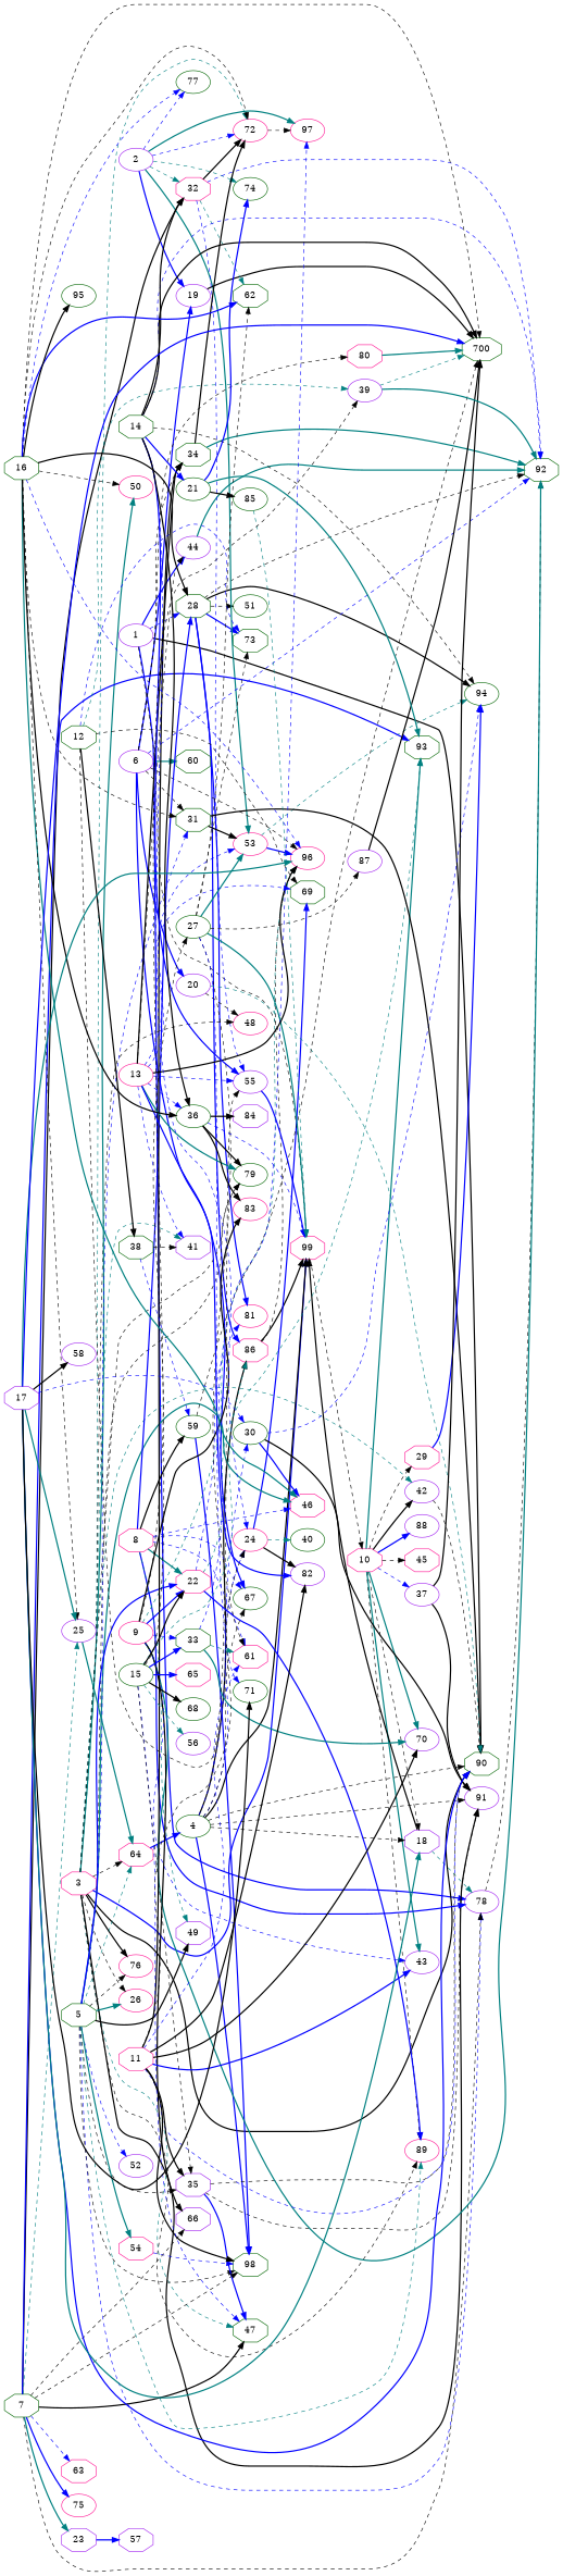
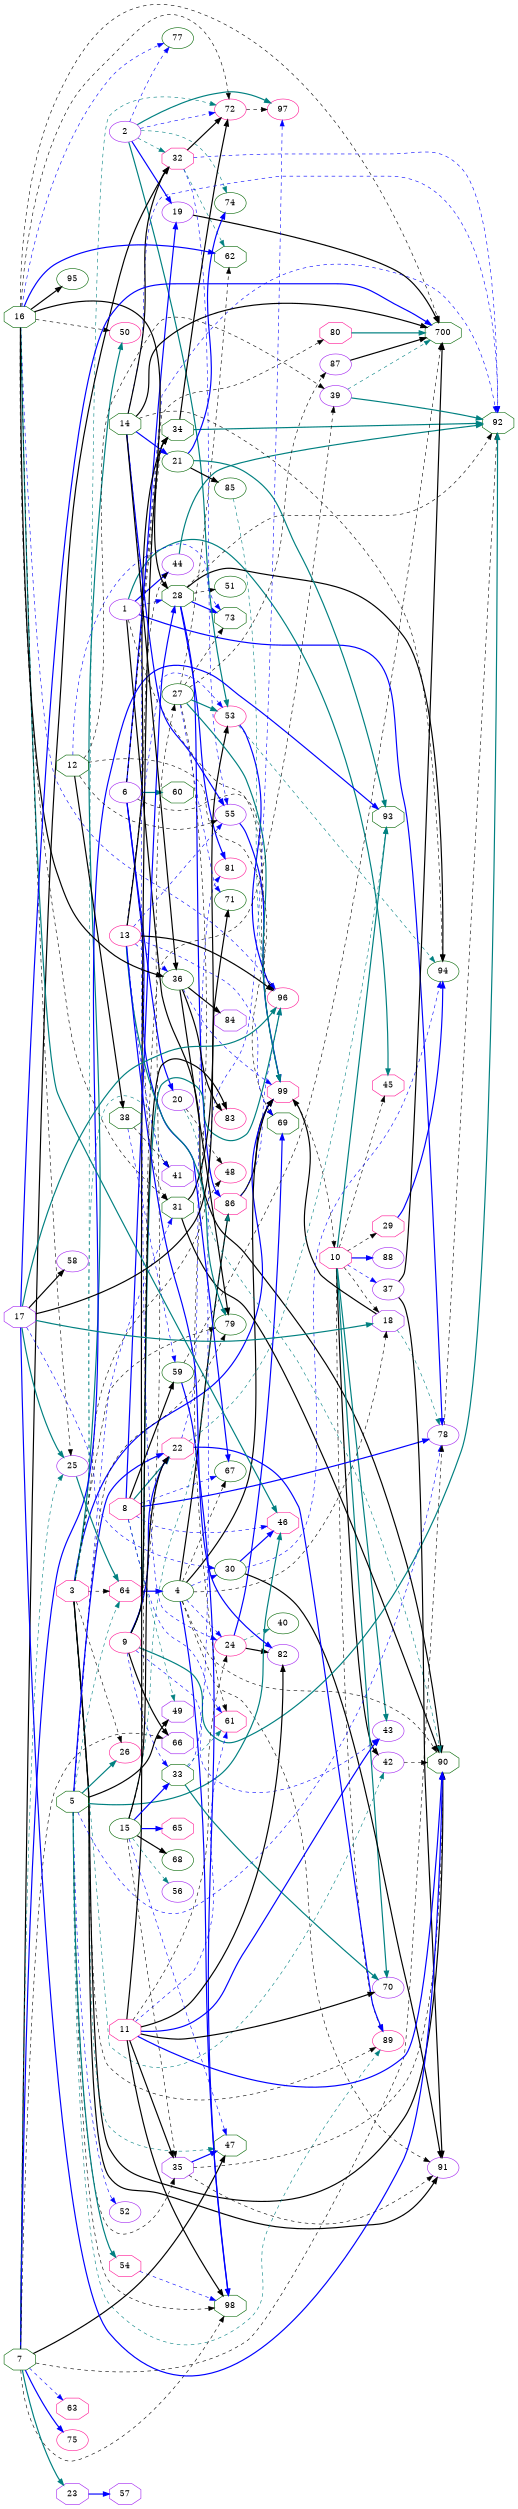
  digraph {
    rankdir=LR
    node [alpha=0.18 color=darkgreen shape=ellipse]
    edge [color=black style=dashed]
    1 [alpha=0.12 color=purple]
    28 [alpha=0.07 shape=octagon]
    44 [alpha=0.12 color=purple]
    45 [alpha=0.06 color=deeppink shape=octagon]
    78 [alpha=0.02 color=purple]
    90 [alpha=0.13 shape=octagon]
    99 [alpha=0.01 color=deeppink shape=octagon]
    86 [alpha=0.10 color=deeppink shape=octagon]
    92 [alpha=0.14 shape=octagon]
    73 [alpha=0.03 shape=octagon]
    94
    81 [alpha=0.00 color=deeppink]
    51
    10 [alpha=0.16 color=deeppink shape=octagon]
    96 [alpha=0.00 color=deeppink]
    2 [alpha=0.09 color=purple]
    19 [alpha=0.04 color=purple]
    32 [alpha=0.12 color=deeppink shape=octagon]
    53 [alpha=0.11 color=deeppink]
    72 [alpha=0.08 color=deeppink]
    74 [alpha=0.20]
    77 [alpha=0.02]
    97 [alpha=0.13 color=deeppink]
    n24 [alpha=0.13 label=700 shape=octagon]
    55 [alpha=0.16 color=purple]
    62 [alpha=0.11 shape=octagon]
    3 [alpha=0.05 color=deeppink shape=octagon]
    26 [alpha=0.08 color=deeppink]
    41 [alpha=0.02 color=purple shape=octagon]
    42 [color=purple]
    47 [alpha=0.10 shape=octagon]
    48 [alpha=0.13 color=deeppink]
    50 [color=deeppink]
    64 [alpha=0.12 color=deeppink shape=octagon]
-   76 [alpha=0.16 color=deeppink]
    79 [alpha=0.08]
    89 [alpha=0.09 color=deeppink]
    91 [alpha=0.09 color=purple]
    4 [alpha=0.09]
    18 [alpha=0.09 color=purple shape=octagon]
    24 [alpha=0.14 color=deeppink]
    30
    67 [alpha=0.17]
    98 [alpha=0.15 shape=octagon]
    82 [alpha=0.06 color=purple]
    69 [alpha=0.14 shape=octagon]
    40 [alpha=0.01]
    46 [alpha=0.07 color=deeppink shape=octagon]
    5 [alpha=0.16 shape=octagon]
    22 [alpha=0.01 color=deeppink shape=octagon]
    31 [alpha=0.16 shape=octagon]
    35 [alpha=0.15 color=purple shape=octagon]
    49 [alpha=0.11 color=purple shape=octagon]
    52 [alpha=0.06 color=purple]
    54 [alpha=0.15 color=deeppink shape=octagon]
    93 [alpha=0.12 shape=octagon]
    6 [alpha=0.04 color=purple]
    20 [color=purple]
    34 [alpha=0.15 shape=octagon]
    60 [alpha=0.04 shape=octagon]
    80 [alpha=0.10 color=deeppink shape=octagon]
    7 [alpha=0.13 shape=octagon]
    23 [alpha=0.17 color=purple shape=octagon]
    25 [alpha=0.10 color=purple]
    63 [color=deeppink shape=octagon]
    66 [color=purple shape=octagon]
    75 [alpha=0.08 color=deeppink]
    57 [alpha=0.15 color=purple shape=octagon]
    8 [color=deeppink shape=octagon]
    59 [alpha=0.09]
    61 [alpha=0.10 color=deeppink shape=octagon]
    9 [alpha=0.12 color=deeppink]
    27 [alpha=0.01]
    33 [alpha=0.03 shape=octagon]
    43 [alpha=0.08 color=purple]
    83 [alpha=0.01 color=deeppink]
    71 [alpha=0.09]
    87 [alpha=0.10 color=purple]
    70 [alpha=0.13 color=purple]
    29 [alpha=0.06 color=deeppink shape=octagon]
    37 [alpha=0.19 color=purple]
    88 [alpha=0.05 color=purple]
    11 [alpha=0.06 color=deeppink shape=octagon]
    12 [alpha=0.09 shape=octagon]
    38 [alpha=0.17 shape=octagon]
    39 [alpha=0.01 color=purple]
    13 [alpha=0.17 color=deeppink]
    36 [alpha=0.16]
    84 [alpha=0.02 color=purple shape=octagon]
    14 [alpha=0.20 shape=octagon]
    21 [alpha=0.19]
    85 [alpha=0.02]
    15 [alpha=0.17]
    56 [alpha=0.17 color=purple]
    65 [alpha=0.14 color=deeppink shape=octagon]
    68 [alpha=0.03]
    16 [alpha=0.19 shape=octagon]
    95 [alpha=0.10]
    17 [alpha=0.12 color=purple shape=octagon]
    58 [alpha=0.17 color=purple]
    1 -> 28 [color=blue]
    1 -> 44 [color=blue style=bold]
+   1 -> 45 [color=teal style=bold]
    1 -> 78 [color=blue style=bold]
    1 -> 90 [style=bold]
    1 -> 99
    28 -> 86 [color=blue style=bold]
    28 -> 92
    28 -> 73 [color=blue style=bold]
    28 -> 94 [style=bold]
    28 -> 81 [color=blue style=bold]
    28 -> 51
    44 -> 92 [color=teal style=bold]
    78 -> 92
    99 -> 10
    86 -> 99 [style=bold]
-   86 -> 96
+   86 -> 96 [color=blue]
    10 -> 45
    10 -> 42 [style=bold]
    10 -> 89
    10 -> 18
    10 -> 93 [color=teal style=bold]
    10 -> 43 [color=teal style=bold]
    10 -> 70 [color=teal style=bold]
    10 -> 29
    10 -> 37 [color=blue]
    10 -> 88 [color=blue style=bold]
    2 -> 19 [color=blue style=bold]
    2 -> 32 [color=teal]
    2 -> 53 [color=teal style=bold]
    2 -> 72 [color=blue]
    2 -> 74 [color=teal]
    2 -> 77 [color=blue]
    2 -> 97 [color=teal style=bold]
    19 -> n24 [style=bold]
    32 -> 92 [color=blue]
    32 -> 72 [style=bold]
    32 -> 55 [color=blue]
    32 -> 62 [color=teal]
    53 -> 94 [color=teal]
    53 -> 96 [color=blue style=bold]
    72 -> 97
    55 -> 99 [color=blue style=bold]
    3 -> 90 [style=bold]
    3 -> 99 [color=blue style=bold]
    3 -> 72 [color=teal]
    3 -> 26
    3 -> 41 [color=teal]
    3 -> 42 [color=teal]
    3 -> 47 [color=teal]
    3 -> 48
    3 -> 50 [color=teal style=bold]
    3 -> 64
-   3 -> 76 [style=bold]
    3 -> 79
    3 -> 89
    3 -> 91 [style=bold]
    42 -> 90
    64 -> 4 [color=blue style=bold]
    4 -> 90
    4 -> 99 [style=bold]
    4 -> 86 [style=bold]
    4 -> 91
    4 -> 18
    4 -> 24 [color=blue]
    4 -> 30 [color=blue]
    4 -> 67
    4 -> 98 [color=blue style=bold]
    18 -> 78 [color=teal]
    18 -> 99 [style=bold]
    24 -> 82 [style=bold]
    24 -> 69 [color=blue style=bold]
    24 -> 40 [color=teal]
    30 -> 94 [color=blue]
    30 -> 91 [style=bold]
    30 -> 46 [color=blue style=bold]
    5 -> 78 [color=blue]
    5 -> 26 [color=teal style=bold]
    5 -> 64 [color=teal]
-   5 -> 76
    5 -> 79
    5 -> 89 [color=teal]
    5 -> 98
    5 -> 46 [color=teal style=bold]
    5 -> 22 [color=blue style=bold]
    5 -> 31 [color=blue]
    5 -> 35
    5 -> 49 [style=bold]
    5 -> 52 [color=blue]
    5 -> 54 [color=teal style=bold]
    22 -> 81 [color=blue]
    22 -> 89 [color=blue style=bold]
    22 -> 93 [color=teal]
    31 -> 90 [style=bold]
    31 -> 53 [style=bold]
    35 -> 90
    35 -> 47 [color=blue style=bold]
    35 -> 91
    54 -> 98 [color=blue]
    6 -> 92 [color=blue]
    6 -> 96
    6 -> 19 [color=blue style=bold]
    6 -> 67 [color=blue style=bold]
    6 -> 31
    6 -> 20 [color=blue style=bold]
    6 -> 34
    6 -> 60 [color=teal style=bold]
    6 -> 80
    20 -> 90 [color=teal]
    20 -> 48
    34 -> 92 [color=teal style=bold]
    34 -> 72 [style=bold]
    80 -> n24 [color=teal style=bold]
    7 -> 78
    7 -> 32 [style=bold]
    7 -> 47 [style=bold]
    7 -> 98
    7 -> 93 [color=blue style=bold]
    7 -> 23 [color=teal style=bold]
    7 -> 25 [color=teal]
    7 -> 63 [color=blue]
    7 -> 66
    7 -> 75 [color=blue style=bold]
    23 -> 57 [color=blue style=bold]
    25 -> 64 [color=teal style=bold]
    8 -> 28 [color=blue style=bold]
    8 -> 78 [color=blue style=bold]
    8 -> 67 [color=blue]
    8 -> 46 [color=blue]
    8 -> 22 [color=teal style=bold]
    8 -> 49 [color=teal]
    8 -> 59 [style=bold]
    8 -> 61 [color=blue]
    59 -> n24
    59 -> 98 [color=blue style=bold]
    9 -> 92 [color=teal style=bold]
-   9 -> 96 [color=teal]
+   9 -> 96 [color=teal style=bold]
    9 -> 22 [color=blue style=bold]
    9 -> 66 [style=bold]
    9 -> 27
    9 -> 33 [color=blue]
    9 -> 43 [color=blue]
    9 -> 83 [style=bold]
    27 -> 99 [color=teal style=bold]
    27 -> 73
    27 -> 53 [color=teal style=bold]
    27 -> 62
    27 -> 61
    27 -> 71 [color=blue]
    27 -> 87
    33 -> 97 [color=blue]
    33 -> 61 [color=teal]
    33 -> 70 [color=teal style=bold]
    87 -> n24 [style=bold]
    29 -> 94 [color=blue style=bold]
    37 -> n24 [style=bold]
    37 -> 91 [style=bold]
-   11 -> 90 [color=blue]
+   11 -> 90 [color=blue style=bold]
    11 -> 24
    11 -> 98 [style=bold]
    11 -> 82 [style=bold]
    11 -> 35 [style=bold]
    11 -> 34 [style=bold]
    11 -> 61 [color=blue]
    11 -> 43 [color=blue style=bold]
    11 -> 70 [style=bold]
    12 -> 73 [color=blue]
    12 -> 55
    12 -> 69
    12 -> 38 [style=bold]
-   12 -> 39 [color=teal]
+   12 -> 39
    38 -> 41
    38 -> 59 [color=blue]
    39 -> 92 [color=teal style=bold]
    39 -> n24 [color=teal]
    13 -> 44
    13 -> 96 [style=bold]
    13 -> 53 [color=blue]
    13 -> 55 [color=blue]
    13 -> 41 [color=blue]
    13 -> 79 [color=teal style=bold]
    13 -> 82 [color=blue style=bold]
    13 -> 69 [color=blue]
    13 -> 34 [style=bold]
    13 -> 36 [color=blue]
    36 -> 99 [color=blue]
    36 -> 79 [style=bold]
    36 -> 83 [style=bold]
    36 -> 84 [style=bold]
    14 -> 92 [color=blue]
    14 -> 94
    14 -> 32 [style=bold]
    14 -> n24 [style=bold]
    14 -> 55 [color=blue style=bold]
    14 -> 24 [color=blue]
    14 -> 36 [style=bold]
    14 -> 21 [color=blue style=bold]
    21 -> 74 [color=blue style=bold]
    21 -> 93 [color=teal style=bold]
    21 -> 85 [style=bold]
    85 -> 99 [color=teal]
    15 -> 86 [color=teal]
    15 -> 47 [color=blue]
    15 -> 22 [style=bold]
    15 -> 35
    15 -> 33 [color=blue style=bold]
    15 -> 39
    15 -> 56 [color=teal]
    15 -> 65 [color=blue style=bold]
    15 -> 68 [style=bold]
    16 -> 28 [style=bold]
    16 -> 96 [color=blue]
    16 -> 72
    16 -> 77 [color=blue]
    16 -> n24
    16 -> 62 [color=blue style=bold]
    16 -> 50
    16 -> 46 [color=teal style=bold]
    16 -> 31
    16 -> 25
    16 -> 36 [style=bold]
    16 -> 95 [style=bold]
    17 -> 90 [color=blue style=bold]
    17 -> 96 [color=teal style=bold]
    17 -> n24 [color=blue style=bold]
    17 -> 18 [color=teal style=bold]
    17 -> 30 [color=blue]
    17 -> 25 [color=teal style=bold]
    17 -> 71 [style=bold]
    17 -> 58 [style=bold]
  }
